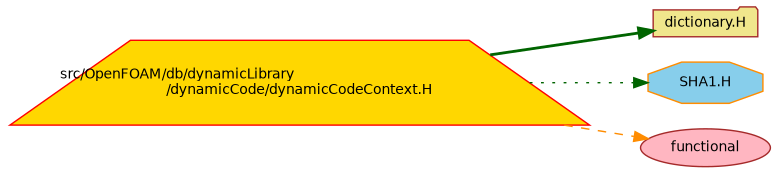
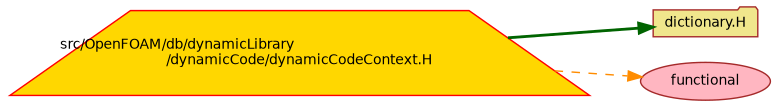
  digraph {
    rankdir=LR
    node [color=brown fontname=Helvetica fontsize=10 style=filled]
    edge [color=darkgreen fontname=Helvetica fontsize=10 labelfontname=Helvetica labelfontsize=10]
    n1 [color=red fillcolor=gold fontcolor=black height=0.2 label="src/OpenFOAM/db/dynamicLibrary\l/dynamicCode/dynamicCodeContext.H" shape=trapezium width=0.4]
    n2 [fillcolor=khaki height=0.2 label="dictionary.H" shape=folder width=0.4]
-   n3 [color=darkorange fillcolor=skyblue height=0.2 label="SHA1.H" shape=octagon width=0.4]
    n4 [fillcolor=lightpink height=0.2 label=functional shape=ellipse width=0.4]
    n1 -> n2 [style=bold]
-   n1 -> n3 [style=dotted]
    n1 -> n4 [color=darkorange style=dashed]
  }
